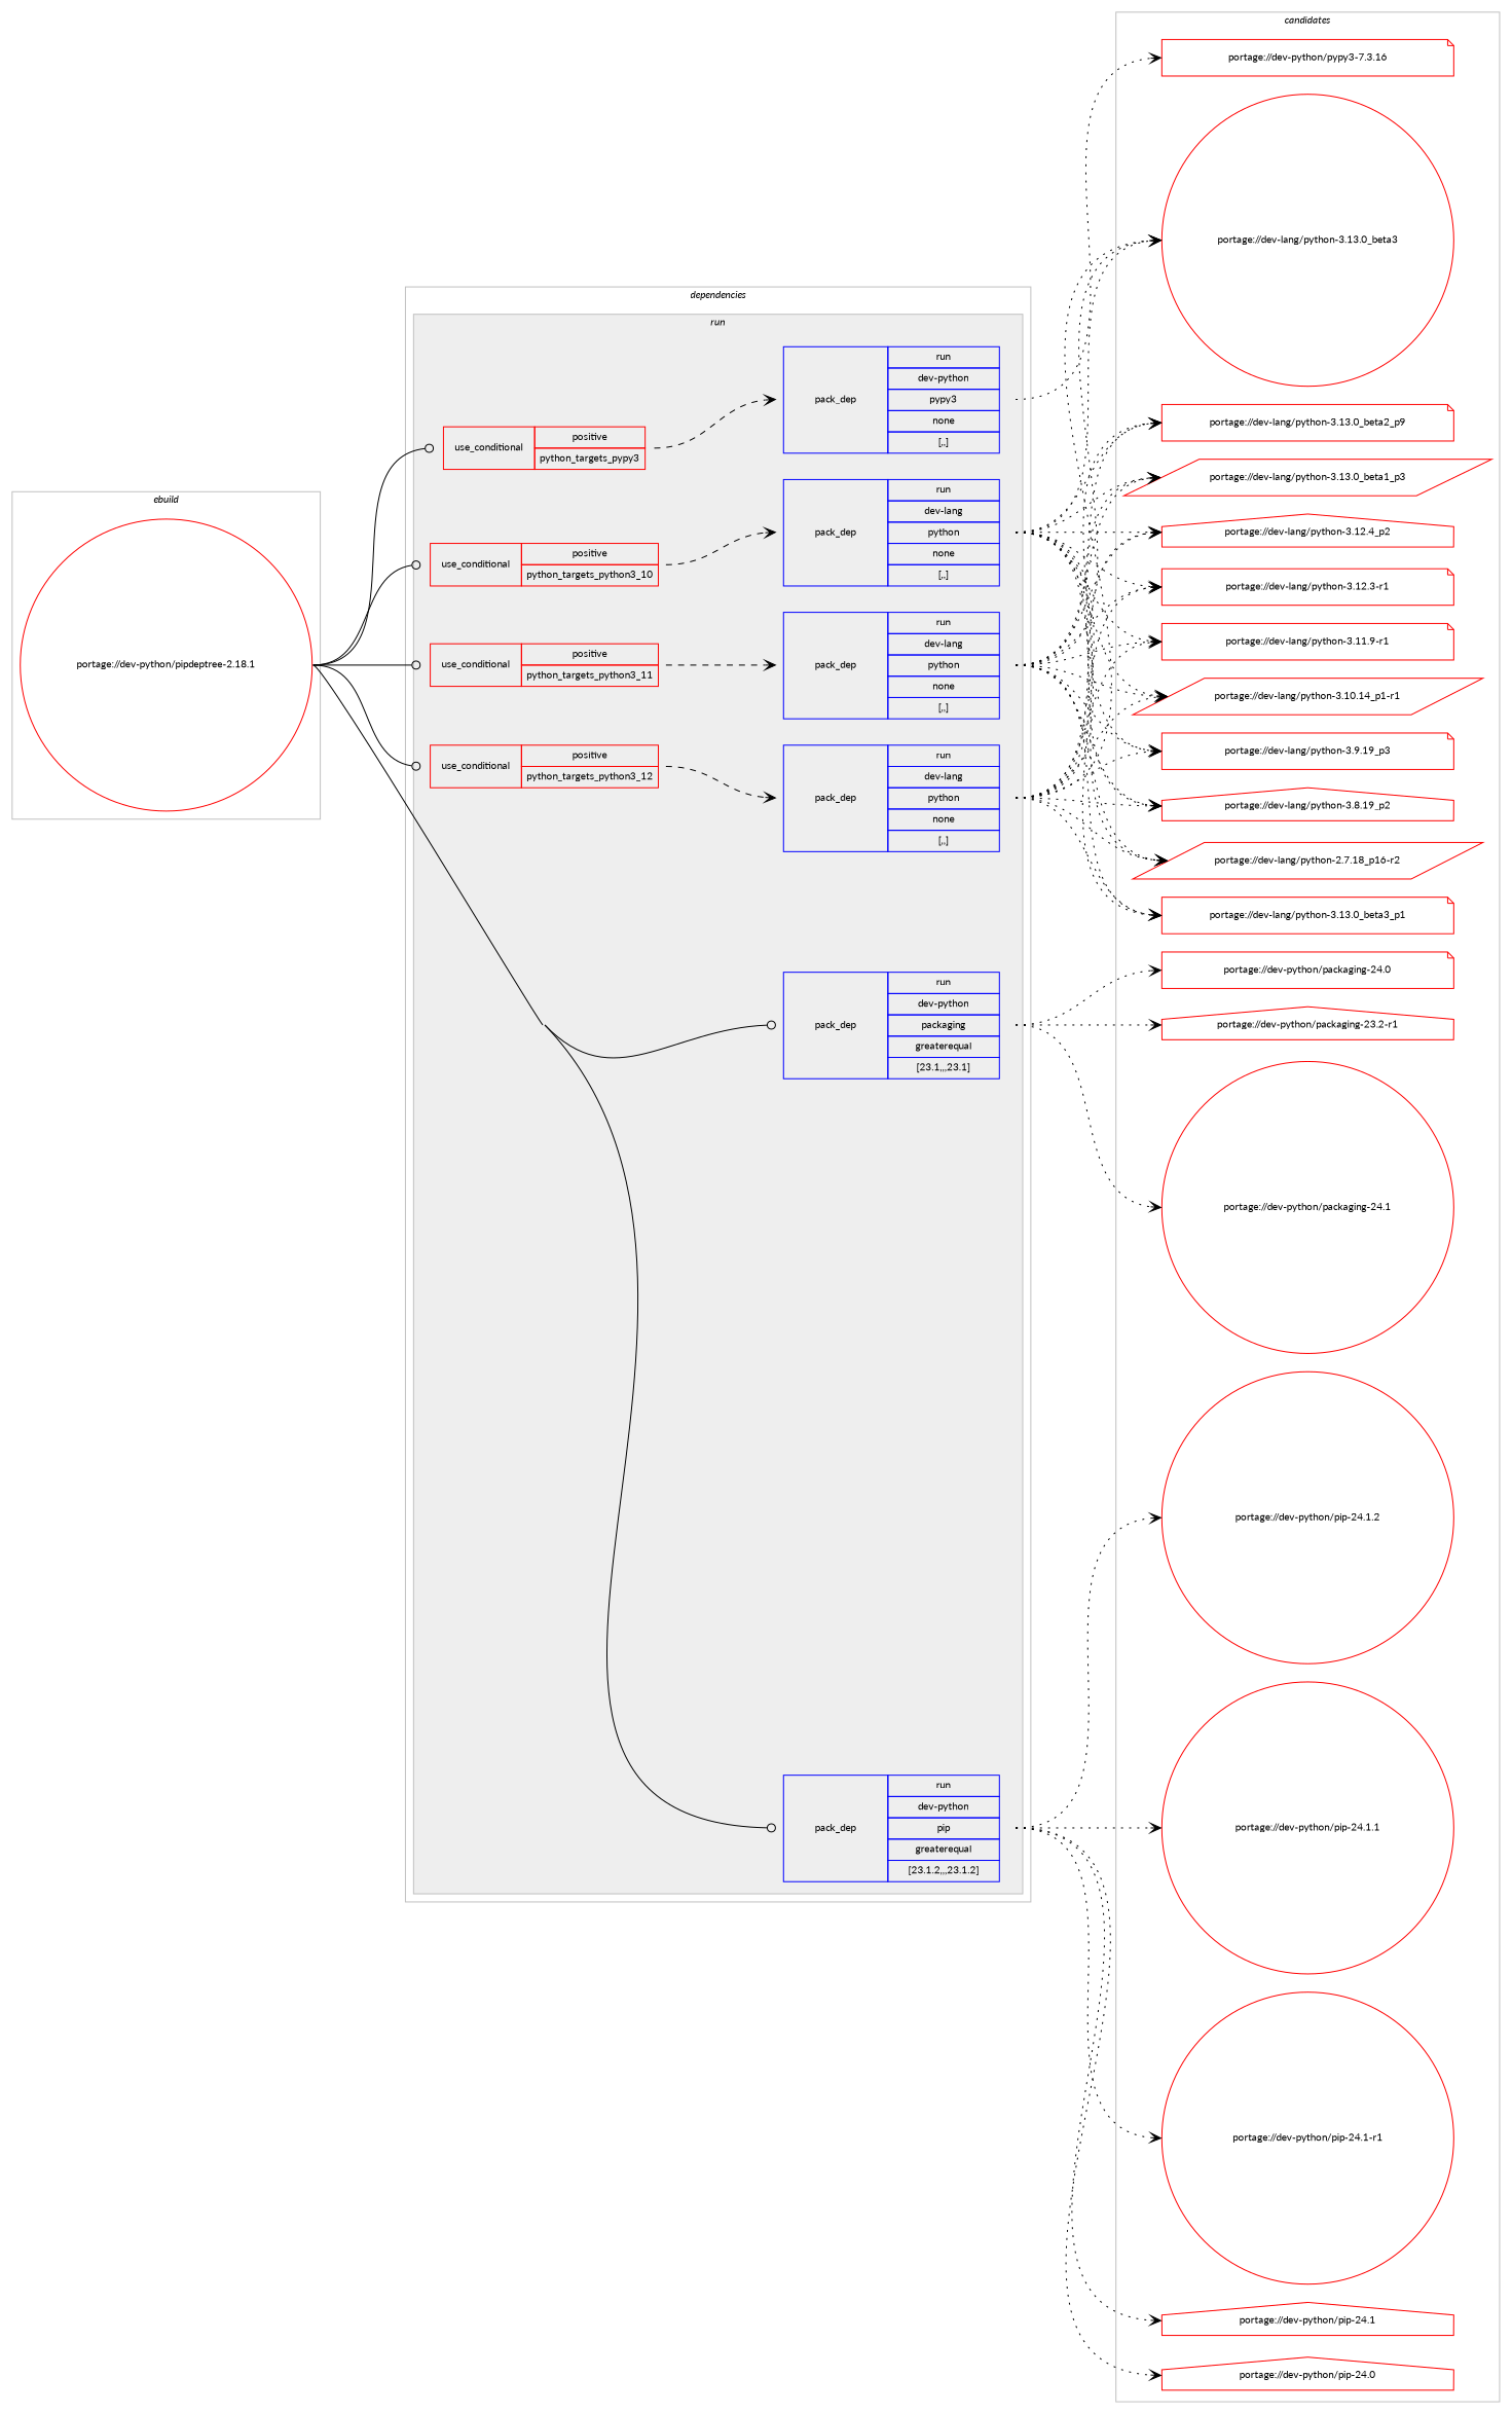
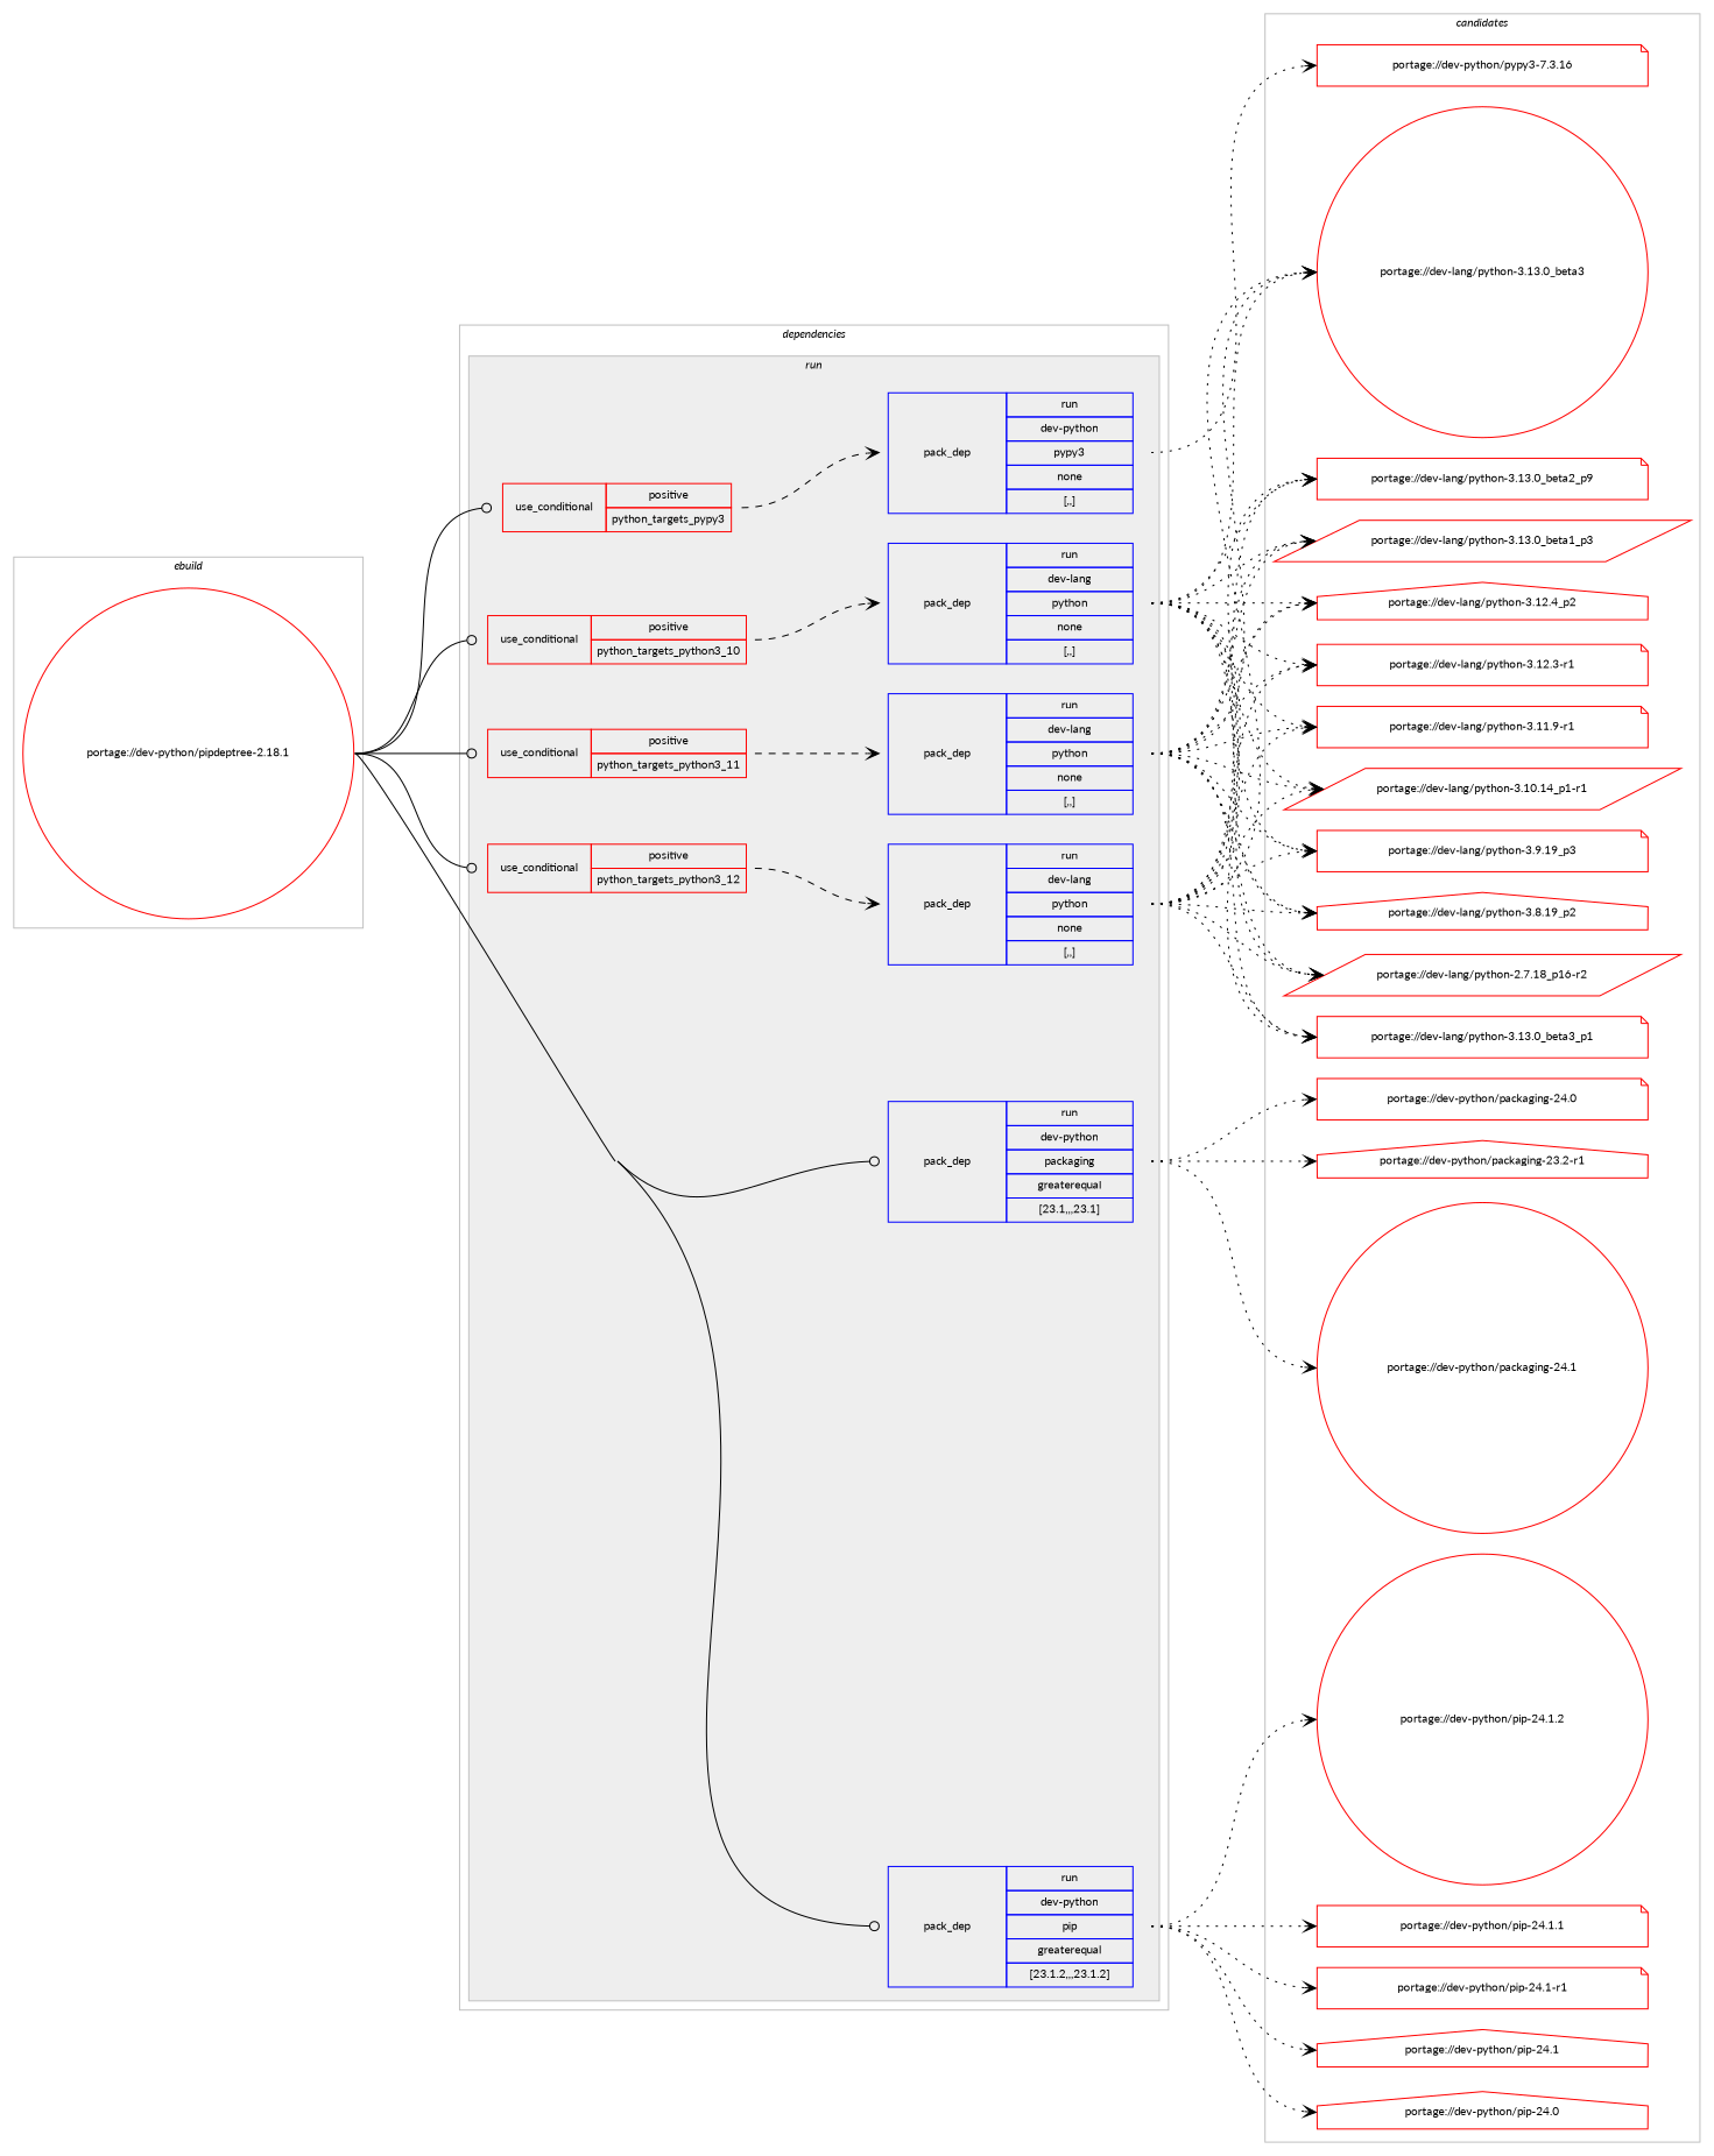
  digraph {
    compound=true
    concentrate=true
    fontname=Lato
    fontsize=10
    newrank=true
    rankdir=LR
    ranksep=1.5
    node [color=red fontname=Lato fontsize=10 shape=none]
    edge [arrowhead=vee fontname=Lato headport=w style=dotted tailport=e weight=100]
    n1 [label="portage://dev-python/pipdeptree-2.18.1" shape=circle width=4]
    n2 [color=blue label=<<TABLE BORDER="0" CELLBORDER="1" CELLSPACING="0" CELLPADDING="4" WIDTH="220"><TR><TD ROWSPAN="6" CELLPADDING="30">pack_dep</TD></TR><TR><TD WIDTH="110">run</TD></TR><TR><TD>dev-python</TD></TR><TR><TD>pypy3</TD></TR><TR><TD>none</TD></TR><TR><TD>[,,]</TD></TR></TABLE>>]
    n3 [label=<<TABLE BORDER="0" CELLBORDER="1" CELLSPACING="0" CELLPADDING="4"><TR><TD ROWSPAN="3" CELLPADDING="10">use_conditional</TD></TR><TR><TD>positive</TD></TR><TR><TD>python_targets_pypy3</TD></TR></TABLE>>]
    n4 [color=blue label=<<TABLE BORDER="0" CELLBORDER="1" CELLSPACING="0" CELLPADDING="4" WIDTH="220"><TR><TD ROWSPAN="6" CELLPADDING="30">pack_dep</TD></TR><TR><TD WIDTH="110">run</TD></TR><TR><TD>dev-lang</TD></TR><TR><TD>python</TD></TR><TR><TD>none</TD></TR><TR><TD>[,,]</TD></TR></TABLE>>]
    n5 [label=<<TABLE BORDER="0" CELLBORDER="1" CELLSPACING="0" CELLPADDING="4"><TR><TD ROWSPAN="3" CELLPADDING="10">use_conditional</TD></TR><TR><TD>positive</TD></TR><TR><TD>python_targets_python3_10</TD></TR></TABLE>>]
    n6 [color=blue label=<<TABLE BORDER="0" CELLBORDER="1" CELLSPACING="0" CELLPADDING="4" WIDTH="220"><TR><TD ROWSPAN="6" CELLPADDING="30">pack_dep</TD></TR><TR><TD WIDTH="110">run</TD></TR><TR><TD>dev-lang</TD></TR><TR><TD>python</TD></TR><TR><TD>none</TD></TR><TR><TD>[,,]</TD></TR></TABLE>>]
    n7 [label=<<TABLE BORDER="0" CELLBORDER="1" CELLSPACING="0" CELLPADDING="4"><TR><TD ROWSPAN="3" CELLPADDING="10">use_conditional</TD></TR><TR><TD>positive</TD></TR><TR><TD>python_targets_python3_11</TD></TR></TABLE>>]
    n8 [color=blue label=<<TABLE BORDER="0" CELLBORDER="1" CELLSPACING="0" CELLPADDING="4" WIDTH="220"><TR><TD ROWSPAN="6" CELLPADDING="30">pack_dep</TD></TR><TR><TD WIDTH="110">run</TD></TR><TR><TD>dev-lang</TD></TR><TR><TD>python</TD></TR><TR><TD>none</TD></TR><TR><TD>[,,]</TD></TR></TABLE>>]
    n9 [label=<<TABLE BORDER="0" CELLBORDER="1" CELLSPACING="0" CELLPADDING="4"><TR><TD ROWSPAN="3" CELLPADDING="10">use_conditional</TD></TR><TR><TD>positive</TD></TR><TR><TD>python_targets_python3_12</TD></TR></TABLE>>]
    n10 [color=blue label=<<TABLE BORDER="0" CELLBORDER="1" CELLSPACING="0" CELLPADDING="4" WIDTH="220"><TR><TD ROWSPAN="6" CELLPADDING="30">pack_dep</TD></TR><TR><TD WIDTH="110">run</TD></TR><TR><TD>dev-python</TD></TR><TR><TD>packaging</TD></TR><TR><TD>greaterequal</TD></TR><TR><TD>[23.1,,,23.1]</TD></TR></TABLE>>]
    n11 [color=blue label=<<TABLE BORDER="0" CELLBORDER="1" CELLSPACING="0" CELLPADDING="4" WIDTH="220"><TR><TD ROWSPAN="6" CELLPADDING="30">pack_dep</TD></TR><TR><TD WIDTH="110">run</TD></TR><TR><TD>dev-python</TD></TR><TR><TD>pip</TD></TR><TR><TD>greaterequal</TD></TR><TR><TD>[23.1.2,,,23.1.2]</TD></TR></TABLE>>]
    n12 [label="portage://dev-python/pypy3-7.3.16" shape=note width=4]
    n13 [label="portage://dev-lang/python-3.13.0_beta3_p1" shape=note width=4]
    n14 [label="portage://dev-lang/python-3.13.0_beta3" shape=circle width=4]
    n15 [label="portage://dev-lang/python-3.13.0_beta2_p9" shape=note width=4]
    n16 [label="portage://dev-lang/python-3.13.0_beta1_p3" shape=parallelogram width=4]
    n17 [label="portage://dev-lang/python-3.12.4_p2" shape=house width=4]
    n18 [label="portage://dev-lang/python-3.12.3-r1" shape=note width=4]
    n19 [label="portage://dev-lang/python-3.11.9-r1" shape=note width=4]
    n20 [label="portage://dev-lang/python-3.10.14_p1-r1" shape=parallelogram width=4]
    n21 [label="portage://dev-lang/python-3.9.19_p3" shape=note width=4]
    n22 [label="portage://dev-lang/python-3.8.19_p2" shape=house width=4]
    n23 [label="portage://dev-lang/python-2.7.18_p16-r2" shape=parallelogram width=4]
    n24 [label="portage://dev-python/packaging-24.1" shape=circle width=4]
    n25 [label="portage://dev-python/packaging-24.0" shape=note width=4]
    n26 [label="portage://dev-python/packaging-23.2-r1" shape=house width=4]
    n27 [label="portage://dev-python/pip-24.1.2" shape=circle width=4]
-   n28 [label="portage://dev-python/pip-24.1.1" shape=circle width=4]
-   n29 [label="portage://dev-python/pip-24.1-r1" shape=circle width=4]
+   n28 [label="portage://dev-python/pip-24.1.1" shape=note width=4]
+   n29 [label="portage://dev-python/pip-24.1-r1" shape=note width=4]
    n30 [label="portage://dev-python/pip-24.1" shape=house width=4]
    n31 [label="portage://dev-python/pip-24.0" shape=house width=4]
    subgraph cluster_1 {
      color=gray
      label=<<i>ebuild</i>>
      rank=same
      n1
    }
    subgraph cluster_2 {
      color=gray
      label=<<i>dependencies</i>>
      subgraph cluster_3 {
        color=gray
        fillcolor="#eeeeee"
        label=<<i>compile</i>>
        style=filled
      }
      subgraph cluster_4 {
        color=gray
        fillcolor="#eeeeee"
        label=<<i>compile and run</i>>
        style=filled
      }
      subgraph cluster_5 {
        color=gray
        fillcolor="#eeeeee"
        label=<<i>run</i>>
        style=filled
        subgraph sub_6 {
          color=gray
          fillcolor="#eeeeee"
          label=<<i>run</i>>
          style=filled
          n3
          subgraph sub_7 {
            color=gray
            fillcolor="#eeeeee"
            label=<<i>run</i>>
            style=filled
            n2
          }
        }
        subgraph sub_8 {
          color=gray
          fillcolor="#eeeeee"
          label=<<i>run</i>>
          style=filled
          n5
          subgraph sub_9 {
            color=gray
            fillcolor="#eeeeee"
            label=<<i>run</i>>
            style=filled
            n4
          }
        }
        subgraph sub_10 {
          color=gray
          fillcolor="#eeeeee"
          label=<<i>run</i>>
          style=filled
          n7
          subgraph sub_11 {
            color=gray
            fillcolor="#eeeeee"
            label=<<i>run</i>>
            style=filled
            n6
          }
        }
        subgraph sub_12 {
          color=gray
          fillcolor="#eeeeee"
          label=<<i>run</i>>
          style=filled
          n9
          subgraph sub_13 {
            color=gray
            fillcolor="#eeeeee"
            label=<<i>run</i>>
            style=filled
            n8
          }
        }
        subgraph sub_14 {
          color=gray
          fillcolor="#eeeeee"
          label=<<i>run</i>>
          style=filled
          n10
        }
        subgraph sub_15 {
          color=gray
          fillcolor="#eeeeee"
          label=<<i>run</i>>
          style=filled
          n11
        }
      }
    }
    subgraph cluster_16 {
      color=gray
      label=<<i>candidates</i>>
      rank=same
      subgraph sub_17 {
        color=black
        label=<<i>candidates</i>>
        nodesep=1
        rank=same
        n12
      }
      subgraph sub_18 {
        color=black
        label=<<i>candidates</i>>
        nodesep=1
        rank=same
        n13
        n14
        n15
        n16
        n17
        n18
        n19
        n20
        n21
        n22
        n23
      }
      subgraph sub_19 {
        color=black
        label=<<i>candidates</i>>
        nodesep=1
        rank=same
        n13
        n14
        n15
        n16
        n17
        n18
        n19
        n20
        n21
        n22
        n23
      }
      subgraph sub_20 {
        color=black
        label=<<i>candidates</i>>
        nodesep=1
        rank=same
        n13
        n14
        n15
        n16
        n17
        n18
        n19
        n20
        n21
        n22
        n23
      }
      subgraph sub_21 {
        color=black
        label=<<i>candidates</i>>
        nodesep=1
        rank=same
        n24
        n25
        n26
      }
      subgraph sub_22 {
        color=black
        label=<<i>candidates</i>>
        nodesep=1
        rank=same
        n27
        n28
        n29
        n30
        n31
      }
    }
    n1 -> n3 [arrowhead=odot style=solid weight=20]
    n1 -> n5 [arrowhead=odot style=solid weight=20]
    n1 -> n7 [arrowhead=odot style=solid weight=20]
    n1 -> n9 [arrowhead=odot style=solid weight=20]
    n1 -> n10 [arrowhead=odot style=solid weight=20]
    n1 -> n11 [arrowhead=odot style=solid weight=20]
    n2 -> n12
    n3 -> n2 [style=dashed weight=20]
    n4 -> n13
    n4 -> n14
    n4 -> n15
    n4 -> n16
    n4 -> n17
    n4 -> n18
    n4 -> n19
    n4 -> n20
    n4 -> n21
    n4 -> n22
    n4 -> n23
    n5 -> n4 [style=dashed weight=20]
    n6 -> n13
    n6 -> n14
    n6 -> n15
    n6 -> n16
    n6 -> n17
    n6 -> n18
    n6 -> n19
    n6 -> n20
    n6 -> n21
    n6 -> n22
    n6 -> n23
    n7 -> n6 [style=dashed weight=20]
    n8 -> n13
    n8 -> n14
    n8 -> n15
    n8 -> n16
    n8 -> n17
    n8 -> n18
    n8 -> n19
    n8 -> n20
    n8 -> n21
    n8 -> n22
    n8 -> n23
    n9 -> n8 [style=dashed weight=20]
    n10 -> n24
    n10 -> n25
    n10 -> n26
    n11 -> n27
    n11 -> n28
    n11 -> n29
    n11 -> n30
    n11 -> n31
  }
